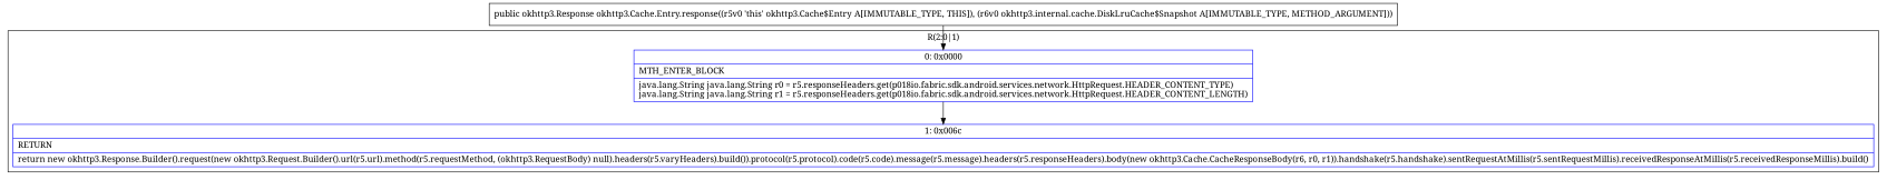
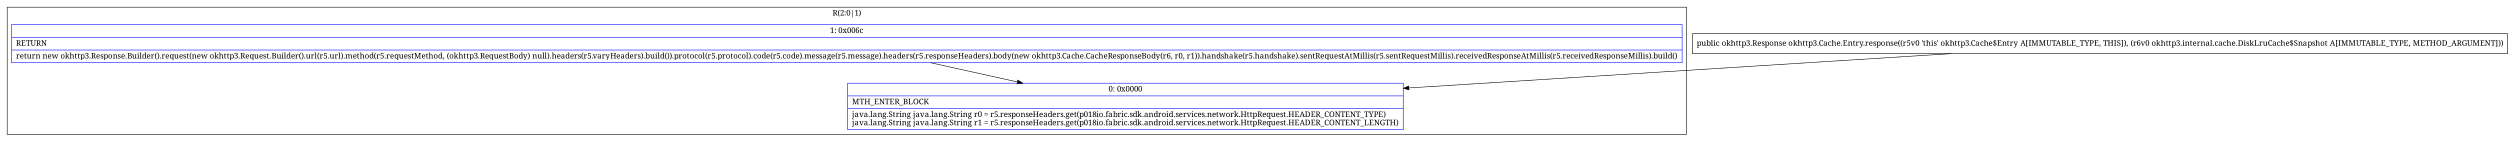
  digraph {
    fontname="Noto Serif"
    node [color=blue shape=record fontname="Noto Serif"]
    edge [fontname="Noto Serif"]
    n1 [label="{0\:\ 0x0000|MTH_ENTER_BLOCK\l|java.lang.String java.lang.String r0 = r5.responseHeaders.get(p018io.fabric.sdk.android.services.network.HttpRequest.HEADER_CONTENT_TYPE)\ljava.lang.String java.lang.String r1 = r5.responseHeaders.get(p018io.fabric.sdk.android.services.network.HttpRequest.HEADER_CONTENT_LENGTH)\l}"]
    n2 [label="{1\:\ 0x006c|RETURN\l|return new okhttp3.Response.Builder().request(new okhttp3.Request.Builder().url(r5.url).method(r5.requestMethod, (okhttp3.RequestBody) null).headers(r5.varyHeaders).build()).protocol(r5.protocol).code(r5.code).message(r5.message).headers(r5.responseHeaders).body(new okhttp3.Cache.CacheResponseBody(r6, r0, r1)).handshake(r5.handshake).sentRequestAtMillis(r5.sentRequestMillis).receivedResponseAtMillis(r5.receivedResponseMillis).build()\l}"]
    n3 [label="{public okhttp3.Response okhttp3.Cache.Entry.response((r5v0 'this' okhttp3.Cache$Entry A[IMMUTABLE_TYPE, THIS]), (r6v0 okhttp3.internal.cache.DiskLruCache$Snapshot A[IMMUTABLE_TYPE, METHOD_ARGUMENT])) }" color=""]
    subgraph cluster_1 {
      label="R(2:0|1)"
      n1
      n2
    }
-   n1 -> n2
+   n2 -> n1
    n3 -> n1
  }
